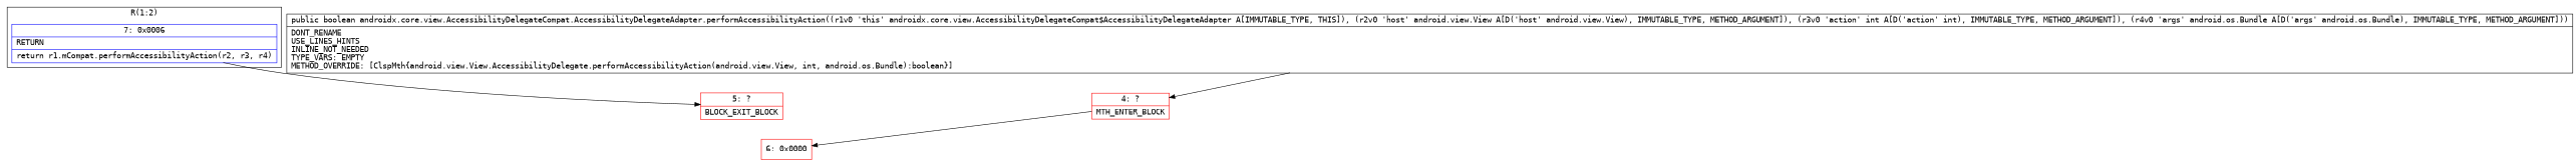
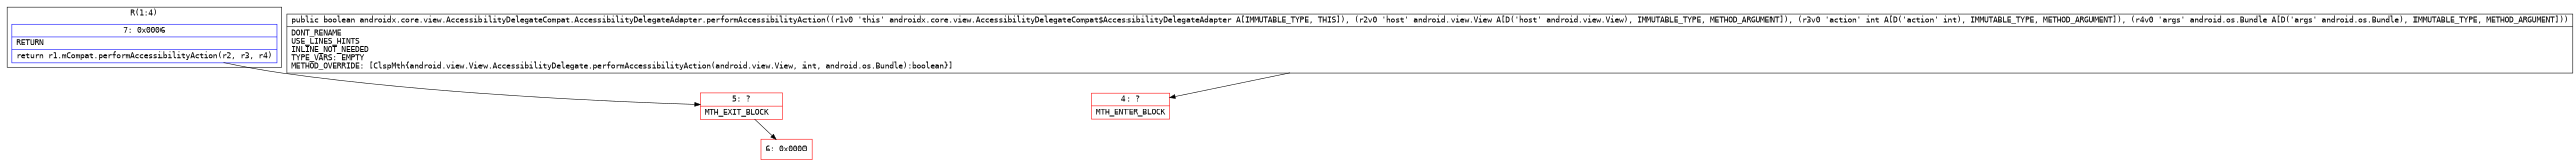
  digraph {
    fontname="DejaVu Sans Mono"
    node [color=red fontname="DejaVu Sans Mono" shape=record]
    edge [fontname="DejaVu Sans Mono"]
    n1 [color=blue label="{7\:\ 0x0006|RETURN\l|return r1.mCompat.performAccessibilityAction(r2, r3, r4)\l}"]
-   n2 [label="{5\:\ ?|BLOCK_EXIT_BLOCK\l}"]
+   n2 [label="{5\:\ ?|MTH_EXIT_BLOCK\l}"]
    n3 [label="{4\:\ ?|MTH_ENTER_BLOCK\l}"]
    n4 [label="{6\:\ 0x0000}"]
    n5 [label="{public boolean androidx.core.view.AccessibilityDelegateCompat.AccessibilityDelegateAdapter.performAccessibilityAction((r1v0 'this' androidx.core.view.AccessibilityDelegateCompat$AccessibilityDelegateAdapter A[IMMUTABLE_TYPE, THIS]), (r2v0 'host' android.view.View A[D('host' android.view.View), IMMUTABLE_TYPE, METHOD_ARGUMENT]), (r3v0 'action' int A[D('action' int), IMMUTABLE_TYPE, METHOD_ARGUMENT]), (r4v0 'args' android.os.Bundle A[D('args' android.os.Bundle), IMMUTABLE_TYPE, METHOD_ARGUMENT]))  | DONT_RENAME\lUSE_LINES_HINTS\lINLINE_NOT_NEEDED\lTYPE_VARS: EMPTY\lMETHOD_OVERRIDE: [ClspMth\{android.view.View.AccessibilityDelegate.performAccessibilityAction(android.view.View, int, android.os.Bundle):boolean\}]\l}" color=""]
    subgraph cluster_1 {
-     label="R(1:2)"
+     label="R(1:4)"
      n1
    }
    n1 -> n2
-   n3 -> n4
+   n2 -> n4
    n5 -> n3
  }
